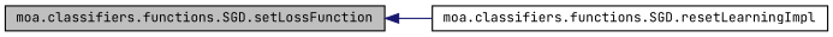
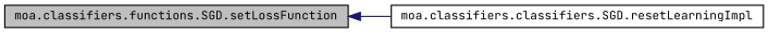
  digraph {
    rankdir=LR
    fontname="JetBrains Mono"
    node [color=black fontname="JetBrains Mono" fontsize=10 shape=record style=filled]
    n1 [fillcolor=grey75 fontcolor=black height=0.2 label="moa.classifiers.functions.SGD.setLossFunction" width=0.4]
-   n2 [fillcolor=white height=0.2 label="moa.classifiers.functions.SGD.resetLearningImpl" width=0.4]
+   n2 [fillcolor=white height=0.2 label="moa.classifiers.classifiers.SGD.resetLearningImpl" width=0.4]
    n1 -> n2 [color=midnightblue dir=back fontname="JetBrains Mono" fontsize=10 labelfontname=Helvetica labelfontsize=10 style=solid]
  }
